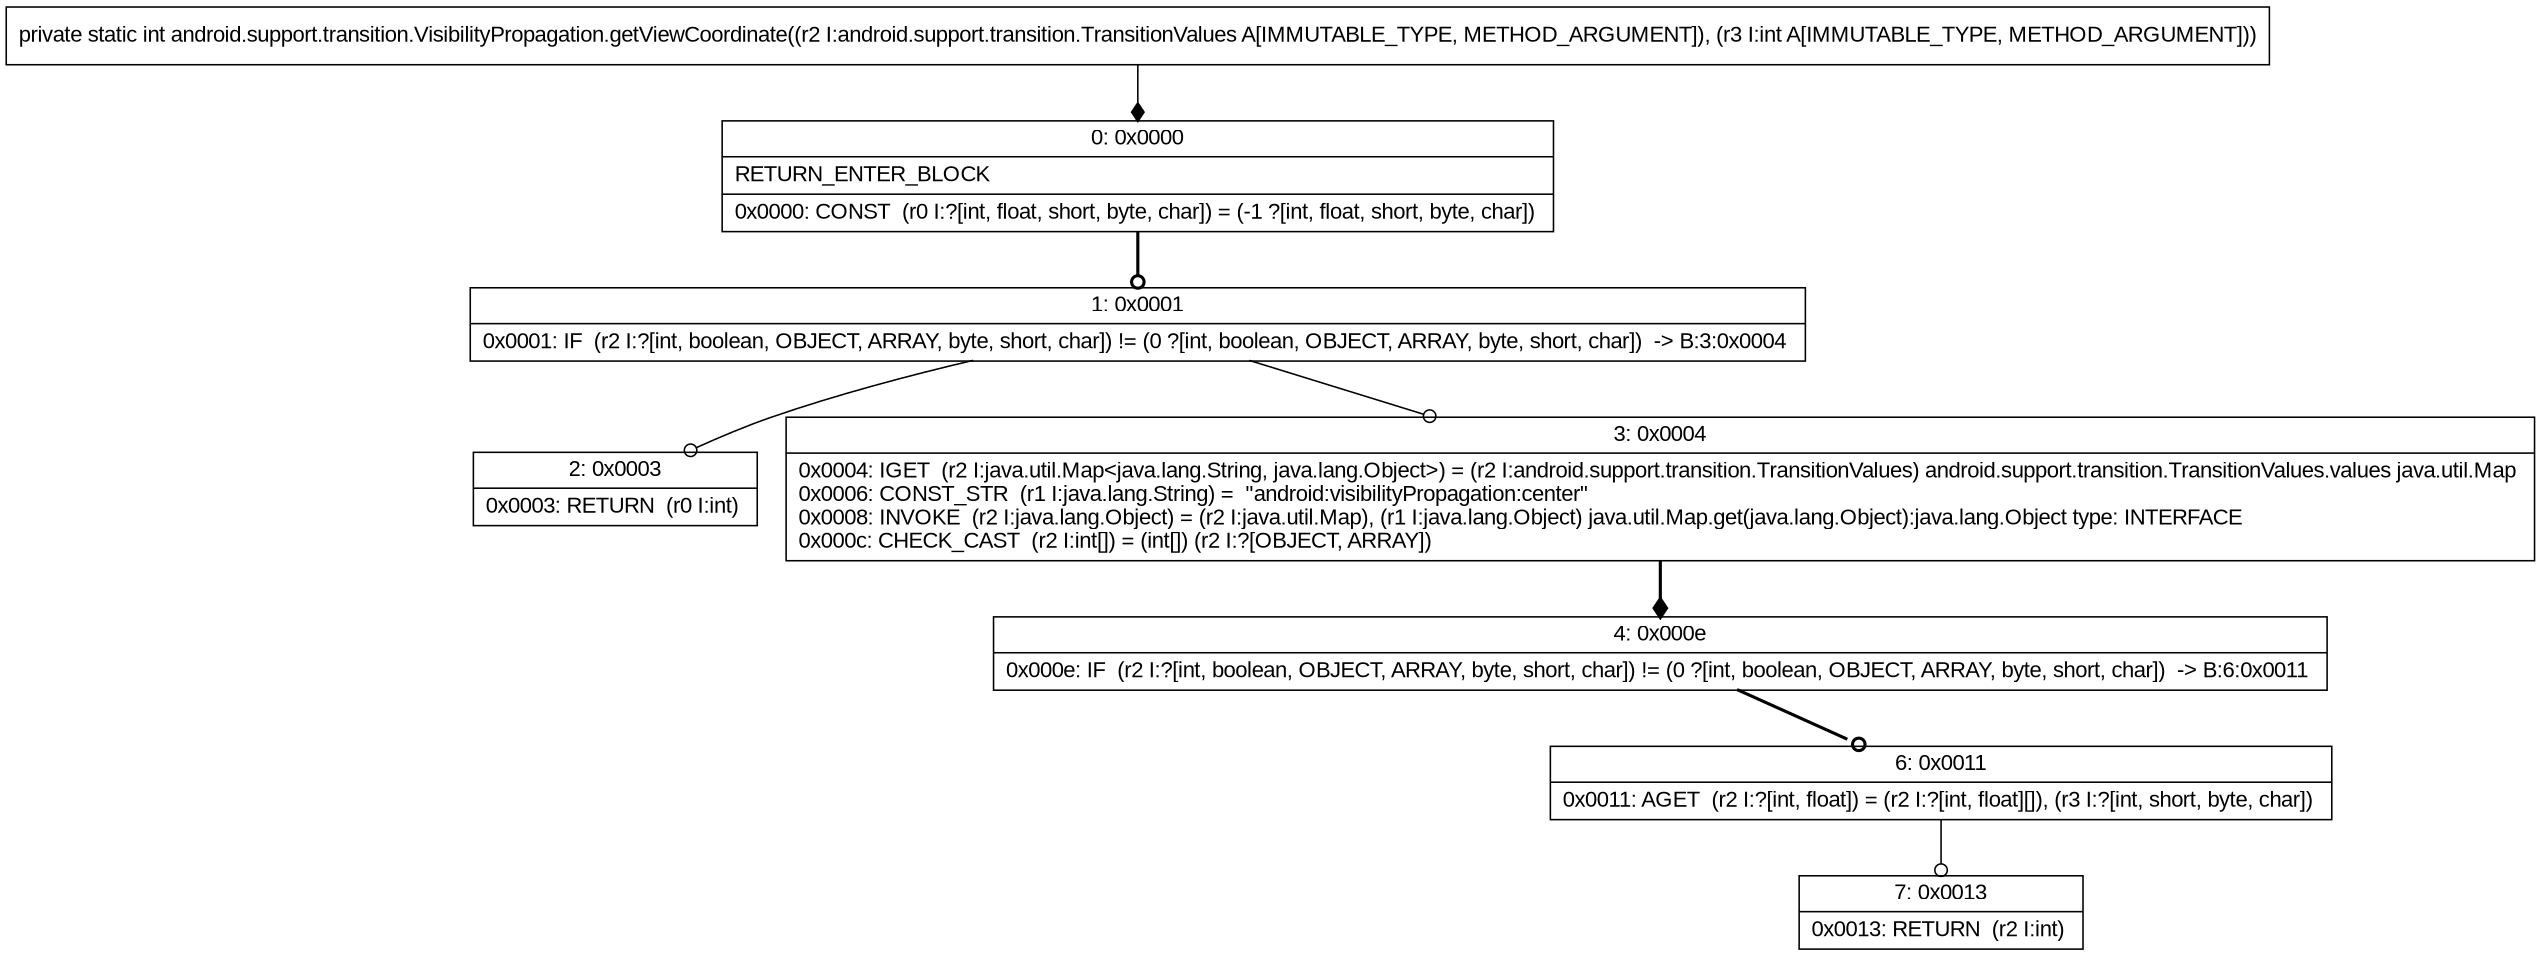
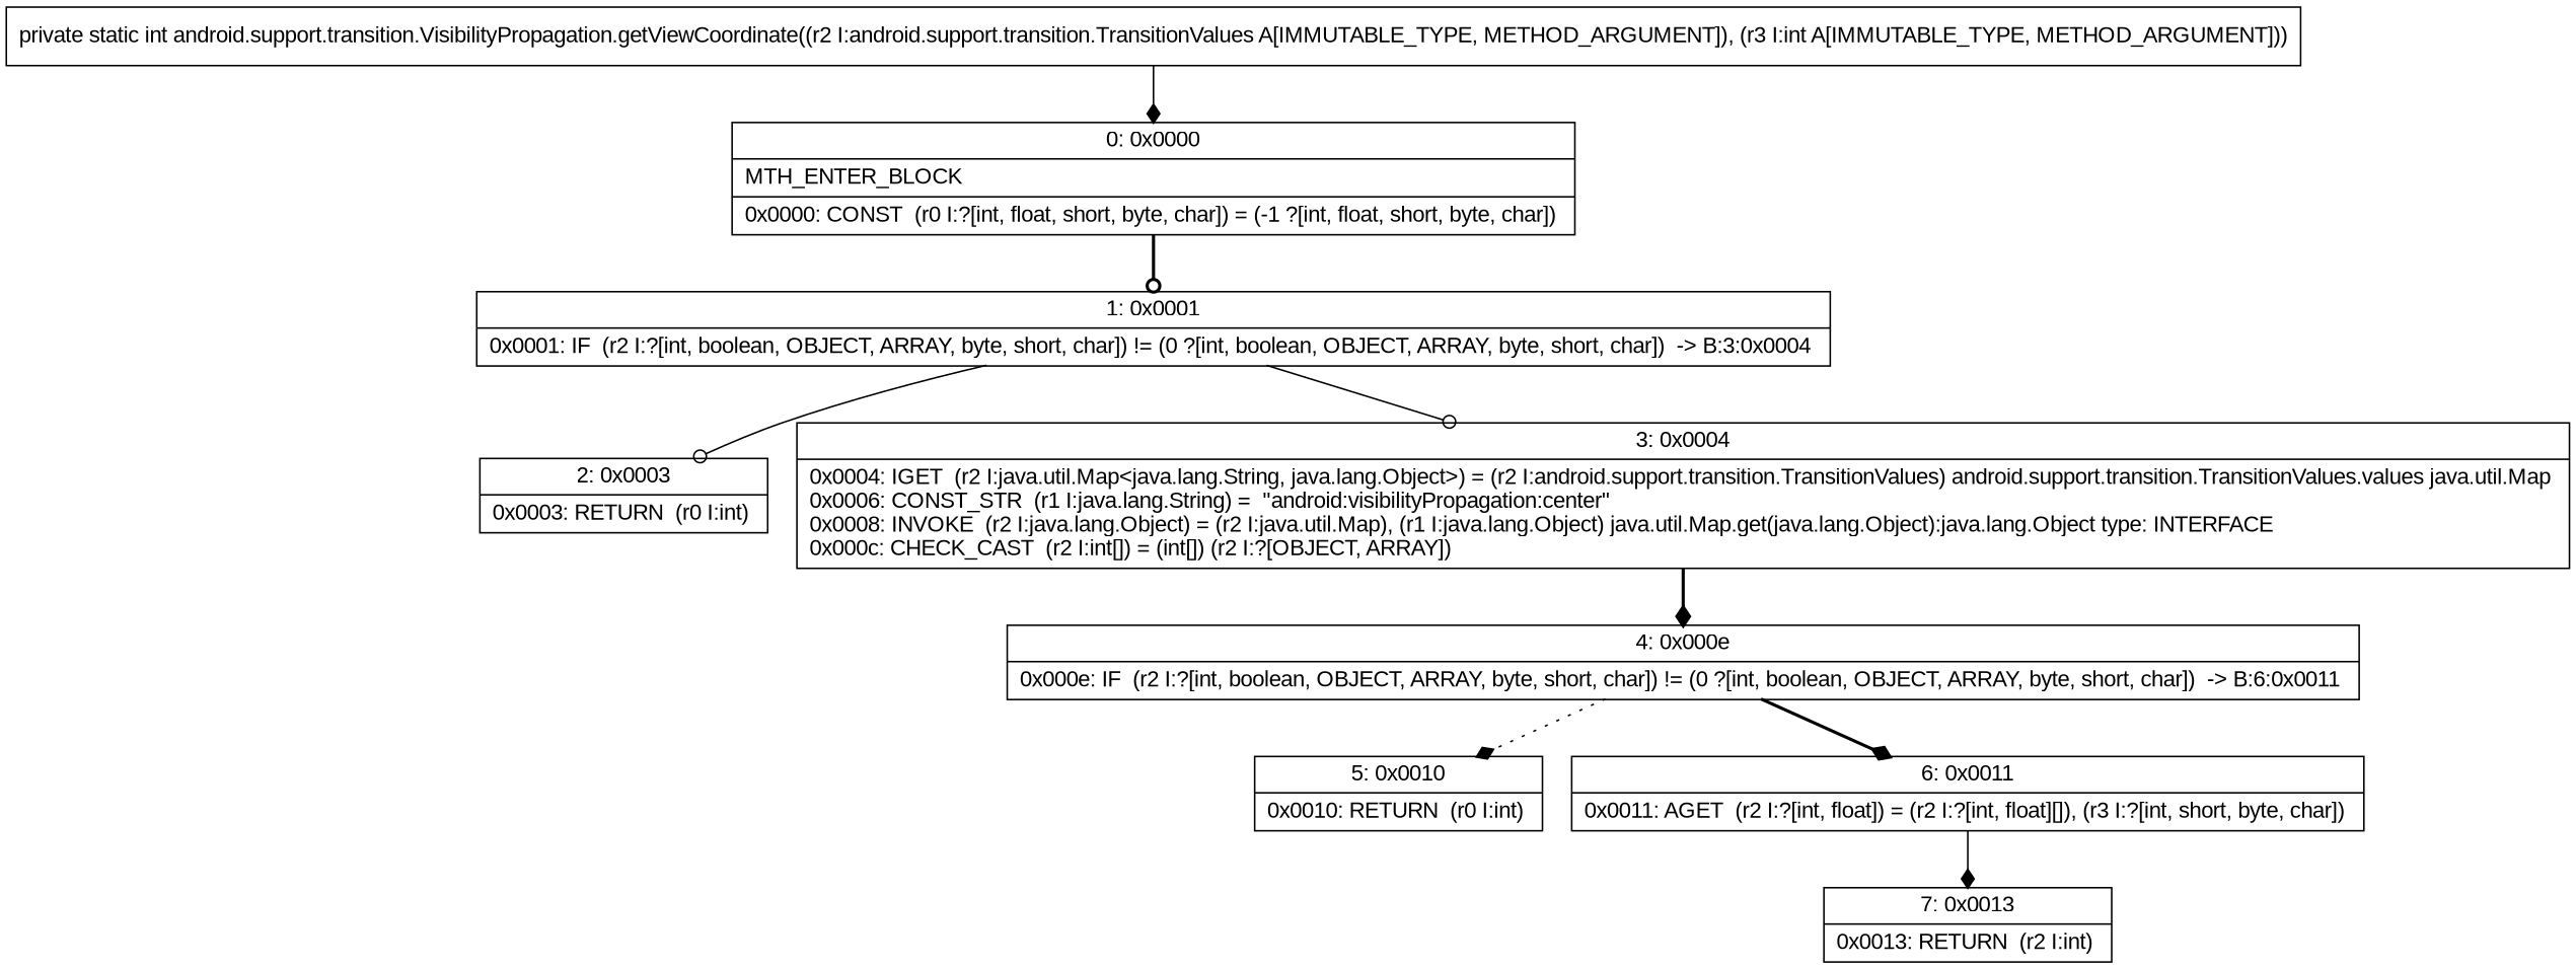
  digraph {
    fontname="Liberation Sans"
    node [fontname="Liberation Sans" shape=record]
    edge [arrowhead=odot fontname="Liberation Sans" style=solid]
-   n1 [label="{0\:\ 0x0000|RETURN_ENTER_BLOCK\l|0x0000: CONST  (r0 I:?[int, float, short, byte, char]) = (\-1 ?[int, float, short, byte, char]) \l}"]
+   n1 [label="{0\:\ 0x0000|MTH_ENTER_BLOCK\l|0x0000: CONST  (r0 I:?[int, float, short, byte, char]) = (\-1 ?[int, float, short, byte, char]) \l}"]
    n2 [label="{1\:\ 0x0001|0x0001: IF  (r2 I:?[int, boolean, OBJECT, ARRAY, byte, short, char]) != (0 ?[int, boolean, OBJECT, ARRAY, byte, short, char])  \-\> B:3:0x0004 \l}"]
    n3 [label="{2\:\ 0x0003|0x0003: RETURN  (r0 I:int) \l}"]
    n4 [label="{3\:\ 0x0004|0x0004: IGET  (r2 I:java.util.Map\<java.lang.String, java.lang.Object\>) = (r2 I:android.support.transition.TransitionValues) android.support.transition.TransitionValues.values java.util.Map \l0x0006: CONST_STR  (r1 I:java.lang.String) =  \"android:visibilityPropagation:center\" \l0x0008: INVOKE  (r2 I:java.lang.Object) = (r2 I:java.util.Map), (r1 I:java.lang.Object) java.util.Map.get(java.lang.Object):java.lang.Object type: INTERFACE \l0x000c: CHECK_CAST  (r2 I:int[]) = (int[]) (r2 I:?[OBJECT, ARRAY]) \l}"]
    n5 [label="{4\:\ 0x000e|0x000e: IF  (r2 I:?[int, boolean, OBJECT, ARRAY, byte, short, char]) != (0 ?[int, boolean, OBJECT, ARRAY, byte, short, char])  \-\> B:6:0x0011 \l}"]
+   n6 [label="{5\:\ 0x0010|0x0010: RETURN  (r0 I:int) \l}"]
    n7 [label="{6\:\ 0x0011|0x0011: AGET  (r2 I:?[int, float]) = (r2 I:?[int, float][]), (r3 I:?[int, short, byte, char]) \l}"]
    n8 [label="{7\:\ 0x0013|0x0013: RETURN  (r2 I:int) \l}"]
    n9 [label="{private static int android.support.transition.VisibilityPropagation.getViewCoordinate((r2 I:android.support.transition.TransitionValues A[IMMUTABLE_TYPE, METHOD_ARGUMENT]), (r3 I:int A[IMMUTABLE_TYPE, METHOD_ARGUMENT])) }"]
    n1 -> n2 [style=bold]
    n2 -> n3
    n2 -> n4
    n4 -> n5 [arrowhead=diamond style=bold]
-   n5 -> n7 [style=bold]
-   n7 -> n8
+   n5 -> n6 [arrowhead=diamond style=dotted]
+   n5 -> n7 [arrowhead=diamond style=bold]
+   n7 -> n8 [arrowhead=diamond]
    n9 -> n1 [arrowhead=diamond]
  }
